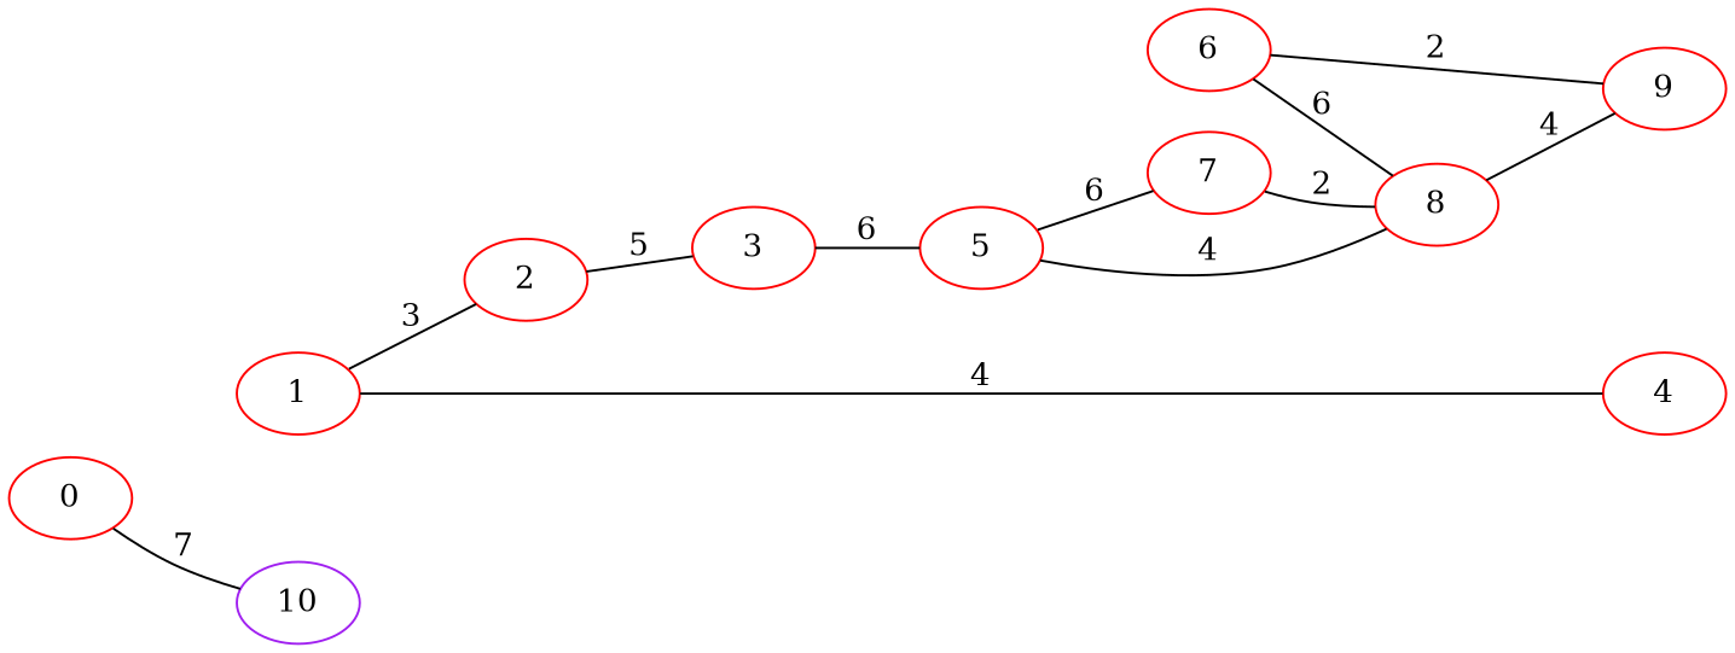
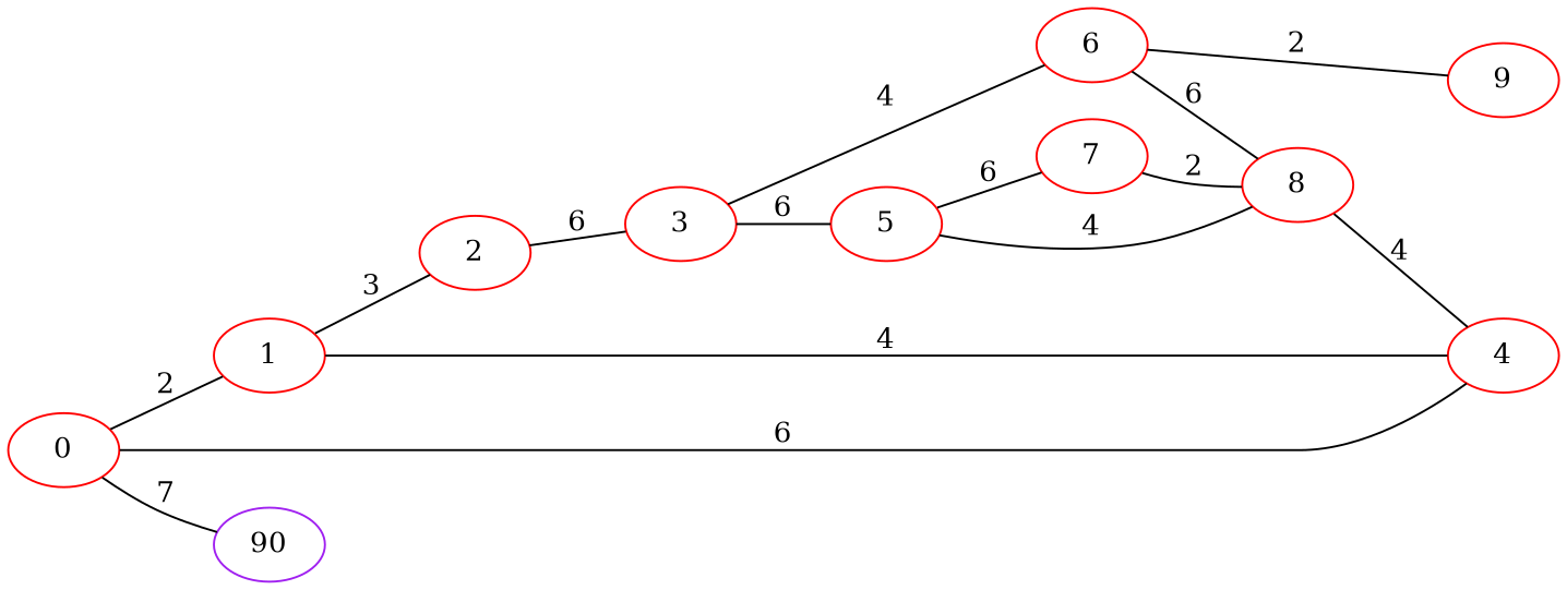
  graph {
    rankdir=LR
    node [color=red weight=1]
    0
    1
    4
-   10 [color=purple weight=4]
+   10 [color=purple weight=4 label=90]
    2
    3
    5
    6
    7
    8
    9
+   0 -- 1 [label=2]
+   0 -- 4 [label=6]
    0 -- 10 [label=7]
    1 -- 4 [label=4]
    1 -- 2 [label=3]
-   2 -- 3 [label=5]
+   2 -- 3 [label=6]
    3 -- 5 [label=6]
+   3 -- 6 [label=4]
    5 -- 7 [label=6]
    5 -- 8 [label=4]
    6 -- 8 [label=6]
    6 -- 9 [label=2]
    7 -- 8 [label=2]
-   8 -- 9 [label=4]
+   8 -- 4 [label=4]
  }
